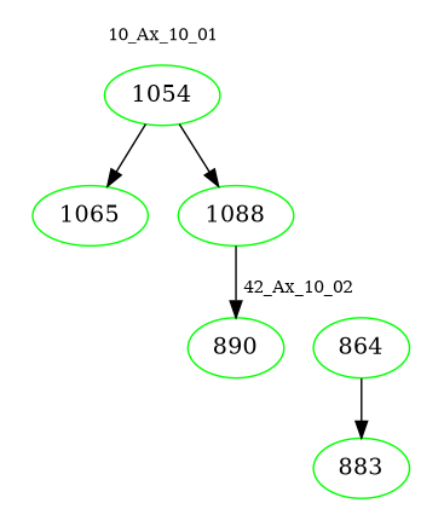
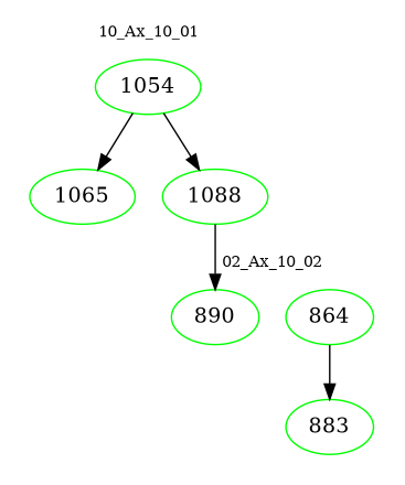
  digraph {
    fontname="DejaVu Serif"
    node [color=green fontname="DejaVu Serif"]
    edge [color=black fontname="DejaVu Serif"]
    n1 [label=1054]
    n2 [label=1065]
    n3 [label=1088]
    n4 [label=864]
    n5 [label=883]
    n6 [label=890]
    subgraph cluster_1 {
      color=white
      fontsize=10
      label="10_Ax_10_01"
      n1
      n2
      n3
    }
    subgraph cluster_2 {
      color=white
      fontsize=10
-     label="42_Ax_10_02"
+     label="02_Ax_10_02"
      n4
      n5
      n6
    }
    n1 -> n2
    n1 -> n3
    n3 -> n6
    n4 -> n5
  }
